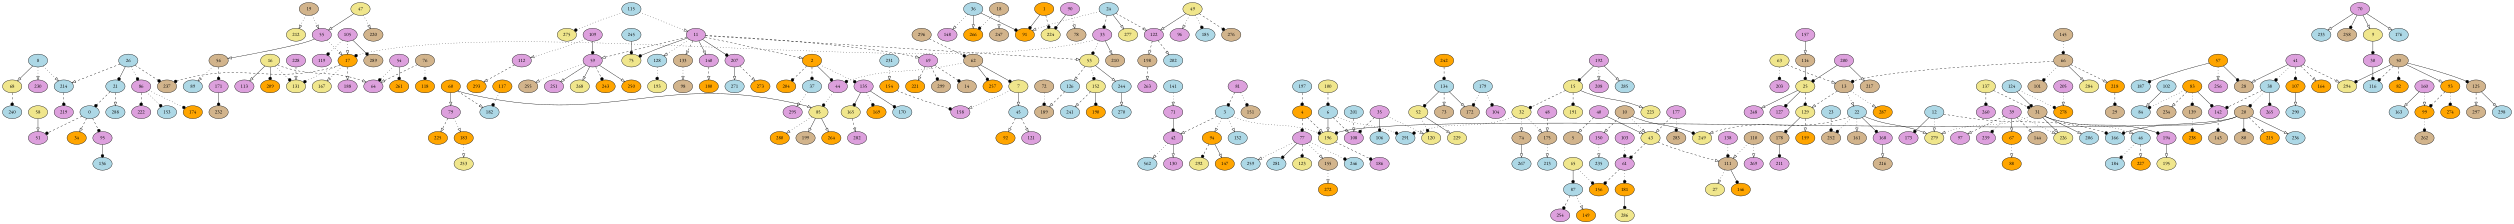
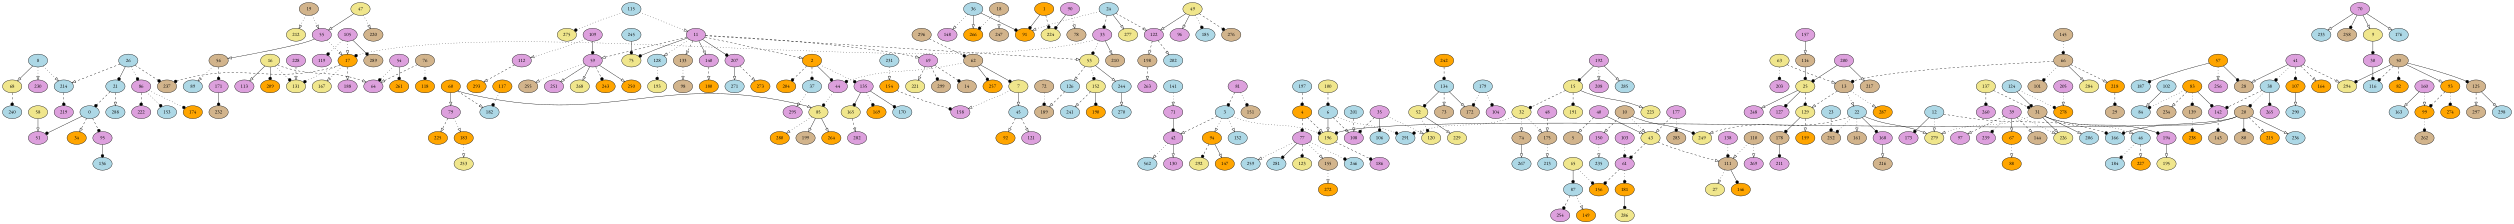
  digraph {
    fontname="EB Garamond"
    node [fillcolor=plum fontname="EB Garamond" style=filled]
    edge [arrowhead=onormal fontname="EB Garamond" style=dotted]
    0 [fillcolor=lightblue]
    34 [fillcolor=orange]
    51
    95
    136 [fillcolor=lightblue]
    1 [fillcolor=orange]
    91 [fillcolor=orange]
    224 [fillcolor=khaki]
    2 [fillcolor=orange]
    37 [fillcolor=lightblue]
    44
    135
    204 [fillcolor=orange]
    295
    85 [fillcolor=khaki]
    165 [fillcolor=khaki]
    169 [fillcolor=orange]
    170 [fillcolor=lightblue]
    199 [fillcolor=tan]
    264 [fillcolor=orange]
    280 [fillcolor=orange]
    282
    3 [fillcolor=lightblue]
    42
    94 [fillcolor=orange]
    132 [fillcolor=lightblue]
    196 [fillcolor=khaki]
    130
    n29 [fillcolor=lightblue label=562]
    147 [fillcolor=orange]
    292 [fillcolor=khaki]
    186
    4 [fillcolor=orange]
    77
    123 [fillcolor=khaki]
    155 [fillcolor=tan]
    246 [fillcolor=lightblue]
    259 [fillcolor=lightblue]
    281 [fillcolor=lightblue]
    272 [fillcolor=orange]
    6 [fillcolor=lightblue]
    108
    291 [fillcolor=lightblue]
    7 [fillcolor=khaki]
    45 [fillcolor=lightblue]
    158
    92 [fillcolor=orange]
    121
    8 [fillcolor=lightblue]
    68 [fillcolor=khaki]
    214 [fillcolor=lightblue]
    230
    240 [fillcolor=lightblue]
    219
    9 [fillcolor=khaki]
    30
    116 [fillcolor=lightblue]
    10 [fillcolor=tan]
    43 [fillcolor=khaki]
    150
    249 [fillcolor=khaki]
    61
    111 [fillcolor=tan]
    235 [fillcolor=lightblue]
    156 [fillcolor=orange]
    181 [fillcolor=orange]
    27 [fillcolor=khaki]
    146 [fillcolor=orange]
    11
    53 [fillcolor=khaki]
    59
    69
    75 [fillcolor=khaki]
    128 [fillcolor=lightblue]
    133 [fillcolor=tan]
    140
    207
    126 [fillcolor=lightblue]
    152 [fillcolor=khaki]
    244 [fillcolor=lightblue]
    243 [fillcolor=orange]
    250 [fillcolor=orange]
    251
    255 [fillcolor=tan]
    268 [fillcolor=khaki]
    14 [fillcolor=tan]
-   221 [fillcolor=orange]
+   221 [fillcolor=khaki]
    299 [fillcolor=tan]
    193 [fillcolor=khaki]
    98 [fillcolor=tan]
    180 [fillcolor=orange]
    271 [fillcolor=lightblue]
    273 [fillcolor=orange]
    189 [fillcolor=tan]
    190 [fillcolor=orange]
    241 [fillcolor=lightblue]
    270 [fillcolor=lightblue]
    12 [fillcolor=lightblue]
    166 [fillcolor=lightblue]
    173
    279 [fillcolor=khaki]
    13 [fillcolor=tan]
    22 [fillcolor=lightblue]
    129 [fillcolor=khaki]
    287 [fillcolor=orange]
    161 [fillcolor=tan]
    168
    252 [fillcolor=tan]
    159 [fillcolor=orange]
    178 [fillcolor=tan]
    216 [fillcolor=tan]
    211
    15 [fillcolor=khaki]
    32 [fillcolor=khaki]
    191 [fillcolor=khaki]
    223 [fillcolor=khaki]
    74 [fillcolor=tan]
    175 [fillcolor=tan]
    267 [fillcolor=lightblue]
    213 [fillcolor=lightblue]
    16 [fillcolor=khaki]
    64
    113
    131 [fillcolor=khaki]
    209 [fillcolor=orange]
    17 [fillcolor=orange]
    167 [fillcolor=khaki]
    188
    237 [fillcolor=tan]
    18 [fillcolor=tan]
    247 [fillcolor=tan]
    266 [fillcolor=orange]
    19 [fillcolor=tan]
    55
    212 [fillcolor=khaki]
    56 [fillcolor=tan]
    89 [fillcolor=lightblue]
    171
    20 [fillcolor=tan]
    80 [fillcolor=tan]
    215 [fillcolor=orange]
    236 [fillcolor=lightblue]
    21 [fillcolor=lightblue]
    288 [fillcolor=lightblue]
    23 [fillcolor=lightblue]
    24 [fillcolor=lightblue]
    33
    122
    277 [fillcolor=khaki]
    210 [fillcolor=tan]
    198 [fillcolor=tan]
    202 [fillcolor=lightblue]
    263
    25 [fillcolor=khaki]
    127
    248
    26 [fillcolor=lightblue]
    86
    153 [fillcolor=lightblue]
    174 [fillcolor=orange]
    222
    31 [fillcolor=tan]
    46 [fillcolor=lightblue]
    194
    206 [fillcolor=lightblue]
    226 [fillcolor=khaki]
    184 [fillcolor=lightblue]
    227 [fillcolor=orange]
    195 [fillcolor=khaki]
    35
    106 [fillcolor=lightblue]
    120 [fillcolor=khaki]
    36 [fillcolor=lightblue]
    148
    38 [fillcolor=lightblue]
    142
    265
    143 [fillcolor=tan]
    39
    67 [fillcolor=orange]
    97
    144 [fillcolor=tan]
    239
    88 [fillcolor=orange]
    40
    5 [fillcolor=tan]
    41
    28 [fillcolor=tan]
    107 [fillcolor=orange]
    164 [fillcolor=orange]
    294 [fillcolor=khaki]
    290 [fillcolor=lightblue]
    286 [fillcolor=khaki]
    47 [fillcolor=khaki]
    220 [fillcolor=tan]
    48
    49 [fillcolor=khaki]
    96
    185 [fillcolor=lightblue]
    276 [fillcolor=tan]
    50 [fillcolor=tan]
    82 [fillcolor=orange]
    93 [fillcolor=orange]
    125 [fillcolor=tan]
    99 [fillcolor=orange]
    274 [fillcolor=orange]
    297 [fillcolor=tan]
    298 [fillcolor=lightblue]
    262 [fillcolor=tan]
    52 [fillcolor=khaki]
    229 [fillcolor=khaki]
    54
    261 [fillcolor=orange]
    232 [fillcolor=tan]
    57 [fillcolor=orange]
    187 [fillcolor=lightblue]
    256
    58 [fillcolor=khaki]
    60 [fillcolor=orange]
    79
    182 [fillcolor=lightblue]
    183 [fillcolor=orange]
    225 [fillcolor=orange]
    253 [fillcolor=khaki]
    62 [fillcolor=tan]
    257 [fillcolor=orange]
    63 [fillcolor=khaki]
    203
    65 [fillcolor=khaki]
    87 [fillcolor=lightblue]
    149 [fillcolor=orange]
    254
    66 [fillcolor=tan]
    101 [fillcolor=tan]
    218 [fillcolor=orange]
    284 [fillcolor=khaki]
    29 [fillcolor=tan]
    70
    176 [fillcolor=lightblue]
    233 [fillcolor=lightblue]
    258 [fillcolor=tan]
    71
    72 [fillcolor=tan]
    76 [fillcolor=tan]
    118 [fillcolor=orange]
    81
    151 [fillcolor=tan]
    83 [fillcolor=orange]
    84 [fillcolor=lightblue]
    139 [fillcolor=tan]
    234 [fillcolor=tan]
    238 [fillcolor=orange]
    90
    78 [fillcolor=tan]
    100 [fillcolor=khaki]
    102 [fillcolor=lightblue]
    103
    105
    119
    289 [fillcolor=tan]
    109
    112
    293 [fillcolor=orange]
    110 [fillcolor=tan]
    269
    114 [fillcolor=tan]
    115 [fillcolor=lightblue]
    275 [fillcolor=khaki]
    117 [fillcolor=orange]
    124 [fillcolor=lightblue]
    278 [fillcolor=orange]
    134 [fillcolor=lightblue]
    73 [fillcolor=tan]
    172 [fillcolor=tan]
    137 [fillcolor=khaki]
    260
    138
    141 [fillcolor=lightblue]
    145 [fillcolor=tan]
    154 [fillcolor=orange]
    157
    160
    163 [fillcolor=lightblue]
    177
    283 [fillcolor=tan]
    179 [fillcolor=lightblue]
    104
    192
    208
    285 [fillcolor=lightblue]
    197 [fillcolor=lightblue]
    200
    217 [fillcolor=tan]
    201 [fillcolor=lightblue]
    205
    228
    231 [fillcolor=lightblue]
    242 [fillcolor=orange]
    245 [fillcolor=lightblue]
    296 [fillcolor=tan]
    0 -> 34 [style=dashed]
-   0 -> 51 [arrowhead=dot style=dashed]
+   0 -> 51 [arrowhead=dot style=solid]
    0 -> 95 [arrowhead=dot style=dashed]
    95 -> 136 [arrowhead=dot style=solid]
    1 -> 91 [arrowhead=dot style=solid]
    1 -> 224 [arrowhead=dot style=dashed]
    2 -> 37 [arrowhead=dot style=dashed]
    2 -> 44 [arrowhead=dot style=solid]
    2 -> 135 [arrowhead=dot]
    2 -> 204 [arrowhead=dot style=dashed]
    37 -> 295
    44 -> 85 [arrowhead=dot]
    135 -> 165 [arrowhead=dot style=solid]
    135 -> 169 [arrowhead=dot]
    135 -> 170 [arrowhead=dot style=solid]
    85 -> 199 [style=solid]
    85 -> 264 [style=solid]
    85 -> 280
    165 -> 282 [style=dashed]
    3 -> 42 [style=dashed]
    3 -> 94
    3 -> 132
    3 -> 196 [arrowhead=dot]
    42 -> 130 [style=solid]
    42 -> n29
    94 -> 147 [style=solid]
    94 -> 292 [arrowhead=dot style=dashed]
    196 -> 186 [arrowhead=dot style=dashed]
    4 -> 196 [style=dashed]
    4 -> 77 [arrowhead=dot style=dashed]
    77 -> 123 [arrowhead=dot style=dashed]
    77 -> 155
    77 -> 246 [arrowhead=dot]
    77 -> 259
    77 -> 281 [arrowhead=dot style=solid]
    155 -> 272
    6 -> 196 [style=solid]
    6 -> 108 [style=dashed]
    6 -> 291 [arrowhead=dot]
    7 -> 45 [style=solid]
    7 -> 158
    45 -> 92 [style=dashed]
    45 -> 121 [style=dashed]
    8 -> 68 [style=solid]
    8 -> 214
    8 -> 230
    68 -> 240 [arrowhead=dot style=dashed]
    214 -> 219 [arrowhead=dot style=dashed]
    9 -> 30 [arrowhead=dot style=solid]
    30 -> 116 [arrowhead=dot style=solid]
    10 -> 43
    10 -> 150 [style=dashed]
    10 -> 249 [arrowhead=dot style=solid]
    43 -> 61 [arrowhead=dot style=dashed]
    43 -> 111 [style=dashed]
    150 -> 235
    61 -> 156 [arrowhead=dot style=dashed]
    61 -> 181 [arrowhead=dot]
    111 -> 27
    111 -> 146 [arrowhead=dot style=solid]
    181 -> 286 [arrowhead=dot style=solid]
    11 -> 2 [style=dashed]
    11 -> 53 [style=dashed]
    11 -> 59 [style=dashed]
    11 -> 69 [style=dashed]
    11 -> 75 [arrowhead=dot style=solid]
    11 -> 128
    11 -> 133 [style=dashed]
    11 -> 140 [style=solid]
    11 -> 207 [arrowhead=dot style=solid]
    53 -> 126 [style=dashed]
    53 -> 152 [arrowhead=dot]
    53 -> 244 [style=solid]
    59 -> 243 [arrowhead=dot style=dashed]
    59 -> 250 [style=solid]
    59 -> 251 [style=solid]
    59 -> 255
    59 -> 268 [style=solid]
    69 -> 14 [arrowhead=dot style=dashed]
    69 -> 221 [style=dashed]
    69 -> 299 [arrowhead=dot style=dashed]
    128 -> 193 [arrowhead=dot]
    133 -> 98
    140 -> 180 [style=dashed]
    207 -> 271 [style=solid]
    207 -> 273 [style=dashed]
    126 -> 189 [style=dashed]
    152 -> 190 [arrowhead=dot style=solid]
    152 -> 241 [style=dashed]
    244 -> 270 [style=solid]
    12 -> 166 [arrowhead=dot style=dashed]
    12 -> 173 [arrowhead=dot style=solid]
    12 -> 279
    13 -> 22
    13 -> 129 [style=dashed]
    13 -> 287
    22 -> 249 [style=dashed]
    22 -> 279 [style=solid]
    22 -> 161
    22 -> 168 [arrowhead=dot style=solid]
    22 -> 252 [arrowhead=dot]
    129 -> 159 [style=dashed]
    129 -> 178 [arrowhead=dot style=solid]
    168 -> 216 [style=solid]
    178 -> 211 [arrowhead=dot style=solid]
    15 -> 32 [arrowhead=dot style=dashed]
    15 -> 191 [arrowhead=dot style=dashed]
    15 -> 223 [style=solid]
    32 -> 291 [arrowhead=dot]
    32 -> 74
    32 -> 175
    74 -> 267 [style=solid]
    175 -> 213
    16 -> 64 [style=dashed]
    16 -> 113 [style=solid]
    16 -> 131 [arrowhead=dot]
    16 -> 209 [arrowhead=dot style=solid]
    17 -> 131 [arrowhead=dot]
    17 -> 167
    17 -> 188 [style=dashed]
    17 -> 237 [arrowhead=dot style=dashed]
    18 -> 247 [style=dashed]
    18 -> 266 [arrowhead=dot]
    19 -> 55
    19 -> 212
    55 -> 17
    55 -> 56 [style=solid]
    56 -> 89
    56 -> 171 [arrowhead=dot style=dashed]
    171 -> 232 [arrowhead=dot style=solid]
    20 -> 196 [arrowhead=dot style=solid]
    20 -> 166 [arrowhead=dot style=solid]
    20 -> 80 [arrowhead=dot style=solid]
    20 -> 215 [style=dashed]
    20 -> 236 [style=solid]
    21 -> 0 [arrowhead=dot style=dashed]
    21 -> 288 [style=dashed]
    23 -> 252 [arrowhead=dot style=dashed]
    24 -> 91
    24 -> 33 [arrowhead=dot style=dashed]
    24 -> 122 [style=dashed]
    24 -> 277 [style=solid]
    33 -> 53 [arrowhead=dot]
    33 -> 17 [arrowhead=dot]
    33 -> 210 [style=solid]
    122 -> 198 [style=dashed]
    122 -> 202 [style=dashed]
    198 -> 263 [style=dashed]
    25 -> 129 [arrowhead=dot style=dashed]
    25 -> 127 [arrowhead=dot style=solid]
    25 -> 248 [style=solid]
    26 -> 214 [style=dashed]
    26 -> 237 [arrowhead=dot style=dashed]
    26 -> 21 [arrowhead=dot style=solid]
    26 -> 86 [arrowhead=dot]
    86 -> 153 [arrowhead=dot]
    86 -> 174 [arrowhead=dot]
    86 -> 222 [arrowhead=dot style=dashed]
    31 -> 279
    31 -> 46
    31 -> 194 [arrowhead=dot style=solid]
    31 -> 206 [style=solid]
    31 -> 226 [style=solid]
    46 -> 184 [arrowhead=dot]
    46 -> 227 [style=dashed]
    194 -> 195 [style=solid]
    35 -> 108 [arrowhead=dot style=dashed]
    35 -> 106 [arrowhead=dot style=solid]
    35 -> 120
    36 -> 91 [arrowhead=dot style=solid]
    36 -> 266 [style=solid]
    36 -> 148
    38 -> 20 [arrowhead=dot]
    38 -> 142 [arrowhead=dot style=dashed]
    38 -> 265 [arrowhead=dot style=solid]
    142 -> 143 [arrowhead=dot style=dashed]
    39 -> 226
    39 -> 67 [style=solid]
    39 -> 97 [style=dashed]
    39 -> 144 [style=dashed]
    39 -> 239 [arrowhead=dot]
    67 -> 88
    40 -> 43 [style=solid]
    40 -> 5 [style=dashed]
    41 -> 38 [arrowhead=dot]
    41 -> 28 [style=solid]
    41 -> 107 [arrowhead=dot style=dashed]
    41 -> 164 [style=dashed]
    41 -> 294 [style=dashed]
    107 -> 290 [style=solid]
    47 -> 55 [style=solid]
    47 -> 220
    48 -> 175 [style=dashed]
    49 -> 122 [style=solid]
-   49 -> 96
+   49 -> 96 [style=solid]
    49 -> 185 [arrowhead=dot]
    49 -> 276 [arrowhead=dot style=dashed]
    50 -> 116 [arrowhead=dot style=dashed]
    50 -> 294 [arrowhead=dot style=solid]
    50 -> 82 [arrowhead=dot style=dashed]
    50 -> 93 [style=solid]
    50 -> 125 [arrowhead=dot style=solid]
    93 -> 99 [arrowhead=dot style=dashed]
    93 -> 274 [arrowhead=dot]
    125 -> 297 [style=dashed]
    125 -> 298 [style=solid]
    99 -> 262 [arrowhead=dot]
    52 -> 120 [arrowhead=dot]
    52 -> 229 [style=solid]
    54 -> 64 [arrowhead=dot]
    54 -> 261 [arrowhead=dot style=solid]
    57 -> 28 [arrowhead=dot style=solid]
    57 -> 187 [arrowhead=dot style=solid]
    57 -> 256
    58 -> 51 [style=solid]
    60 -> 85 [style=solid]
    60 -> 79 [style=solid]
    60 -> 182 [style=dashed]
    79 -> 183
    79 -> 225 [style=dashed]
    183 -> 253
    62 -> 44 [arrowhead=dot]
    62 -> 7 [arrowhead=dot style=solid]
    62 -> 257 [arrowhead=dot style=solid]
    63 -> 13 [style=dashed]
    63 -> 203 [arrowhead=dot]
    65 -> 156 [arrowhead=dot]
    65 -> 87 [arrowhead=dot style=solid]
    87 -> 149
    87 -> 254 [arrowhead=dot style=dashed]
    66 -> 13 [arrowhead=dot style=dashed]
    66 -> 101 [arrowhead=dot]
    66 -> 218 [style=dashed]
    66 -> 284 [style=solid]
    218 -> 29 [arrowhead=dot style=dashed]
    70 -> 9 [style=solid]
    70 -> 176 [style=solid]
    70 -> 233 [style=solid]
    70 -> 258 [arrowhead=dot style=solid]
    71 -> 42 [arrowhead=dot style=solid]
    72 -> 189 [arrowhead=dot]
    76 -> 64 [style=dashed]
    76 -> 118 [arrowhead=dot]
    81 -> 3 [arrowhead=dot style=dashed]
    81 -> 151 [arrowhead=dot]
    83 -> 142 [arrowhead=dot style=solid]
    83 -> 84 [arrowhead=dot]
    83 -> 139 [arrowhead=dot]
    83 -> 234 [style=dashed]
    139 -> 238 [arrowhead=dot]
    90 -> 224 [arrowhead=dot style=solid]
    90 -> 78
    100 -> 6 [arrowhead=dot style=dashed]
    102 -> 84 [style=solid]
    103 -> 61 [arrowhead=dot]
    105 -> 17
    105 -> 119 [arrowhead=dot]
    105 -> 289 [arrowhead=dot style=solid]
    109 -> 59 [arrowhead=dot style=solid]
    109 -> 112
    112 -> 293 [style=dashed]
    110 -> 111
    110 -> 269
    114 -> 25 [arrowhead=dot style=solid]
    115 -> 11
    115 -> 275 [arrowhead=dot]
    117 -> 182 [arrowhead=dot]
    124 -> 31 [arrowhead=dot style=solid]
    124 -> 278 [arrowhead=dot]
    134 -> 52 [arrowhead=dot style=solid]
    134 -> 73 [style=dashed]
    134 -> 172 [style=solid]
    137 -> 31 [arrowhead=dot style=dashed]
    137 -> 260 [arrowhead=dot style=dashed]
    138 -> 111 [arrowhead=dot]
    141 -> 71
    145 -> 66 [arrowhead=dot]
    154 -> 158 [arrowhead=dot style=dashed]
    157 -> 114 [style=solid]
    160 -> 99
    160 -> 163 [style=solid]
    177 -> 43 [style=dashed]
    177 -> 283 [arrowhead=dot]
    179 -> 172 [arrowhead=dot]
    179 -> 104 [arrowhead=dot]
    192 -> 15 [arrowhead=dot style=solid]
    192 -> 208
    192 -> 285 [style=solid]
    197 -> 4 [arrowhead=dot style=dashed]
    200 -> 25 [arrowhead=dot style=solid]
    200 -> 217 [style=solid]
    201 -> 108 [style=dashed]
    205 -> 278
    228 -> 131 [style=dashed]
    231 -> 154
    242 -> 134 [arrowhead=dot style=dashed]
    245 -> 75 [arrowhead=dot style=solid]
    296 -> 62 [arrowhead=dot style=dashed]
  }
